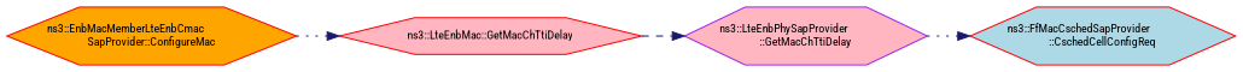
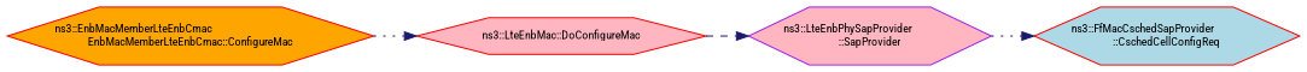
  digraph {
    fontname="Roboto Condensed"
    rankdir=LR
    node [color=red fillcolor=lightpink fontname="Roboto Condensed" fontsize=10 shape=hexagon style=filled]
    edge [color=midnightblue fontname="Roboto Condensed" fontsize=10 labelfontname=Helvetica labelfontsize=10 style=dotted]
-   n1 [fillcolor=orange fontcolor=black height=0.2 label="ns3::EnbMacMemberLteEnbCmac\lSapProvider::ConfigureMac" width=0.4]
-   n2 [height=0.2 label="ns3::LteEnbMac::GetMacChTtiDelay" width=0.4]
-   n3 [color=purple height=0.2 label="ns3::LteEnbPhySapProvider\l::GetMacChTtiDelay" width=0.4]
+   n1 [fillcolor=orange fontcolor=black height=0.2 label="ns3::EnbMacMemberLteEnbCmac\lEnbMacMemberLteEnbCmac::ConfigureMac" width=0.4]
+   n2 [height=0.2 label="ns3::LteEnbMac::DoConfigureMac" width=0.4]
+   n3 [color=purple height=0.2 label="ns3::LteEnbPhySapProvider\l::SapProvider" width=0.4]
    n4 [fillcolor=lightblue height=0.2 label="ns3::FfMacCschedSapProvider\l::CschedCellConfigReq" width=0.4]
    n1 -> n2
    n2 -> n3 [style=dashed]
    n3 -> n4
  }
